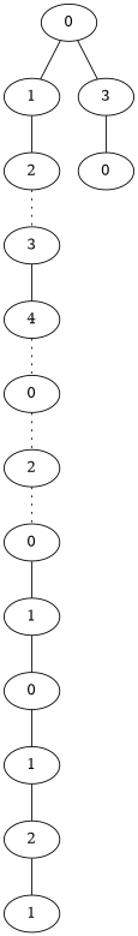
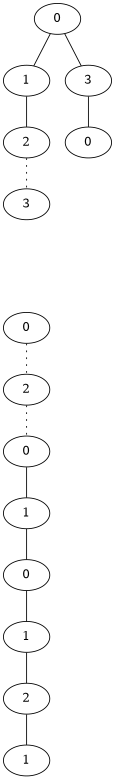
  graph {
    n1 [label=0]
    n2 [label=1]
    n3 [label=3]
    n4 [label=2]
    n5 [label=3]
-   n6 [label=4]
    n7 [label=0]
    n8 [label=2]
    n9 [label=0]
    n10 [label=1]
    n11 [label=0]
    n12 [label=1]
    n13 [label=2]
    n14 [label=1]
    n15 [label=0]
    n1 -- n2
    n1 -- n3
    n2 -- n4
    n3 -- n15
    n4 -- n5 [style=dotted]
-   n5 -- n6
-   n6 -- n7 [style=dotted]
    n7 -- n8 [style=dotted]
    n8 -- n9 [style=dotted]
    n9 -- n10
    n10 -- n11
    n11 -- n12
    n12 -- n13
    n13 -- n14
  }
